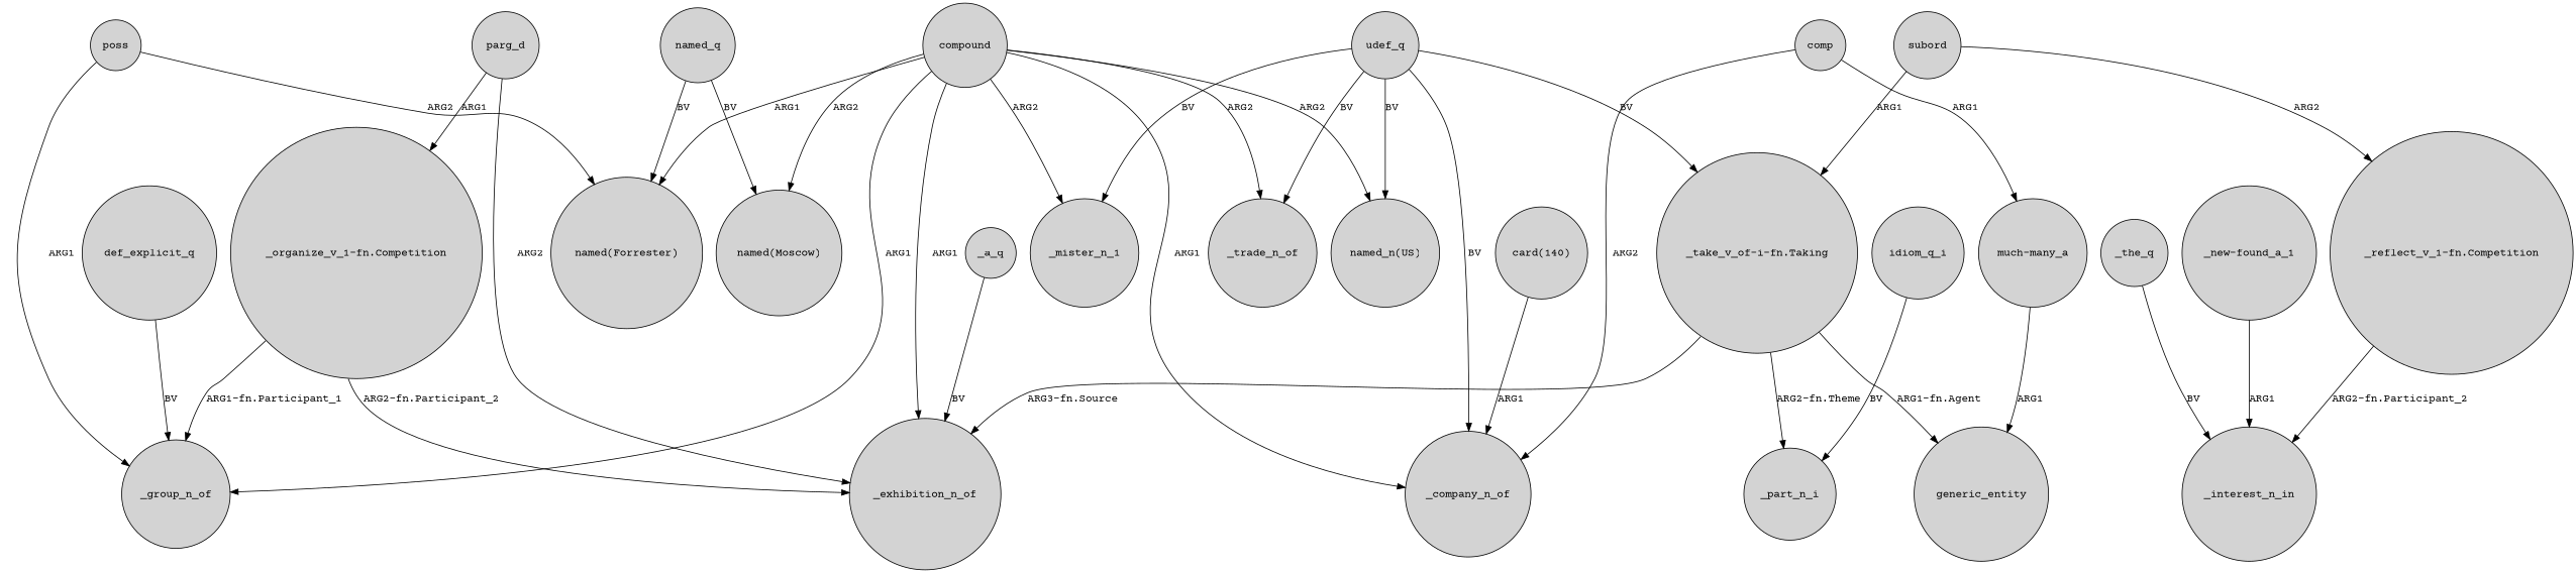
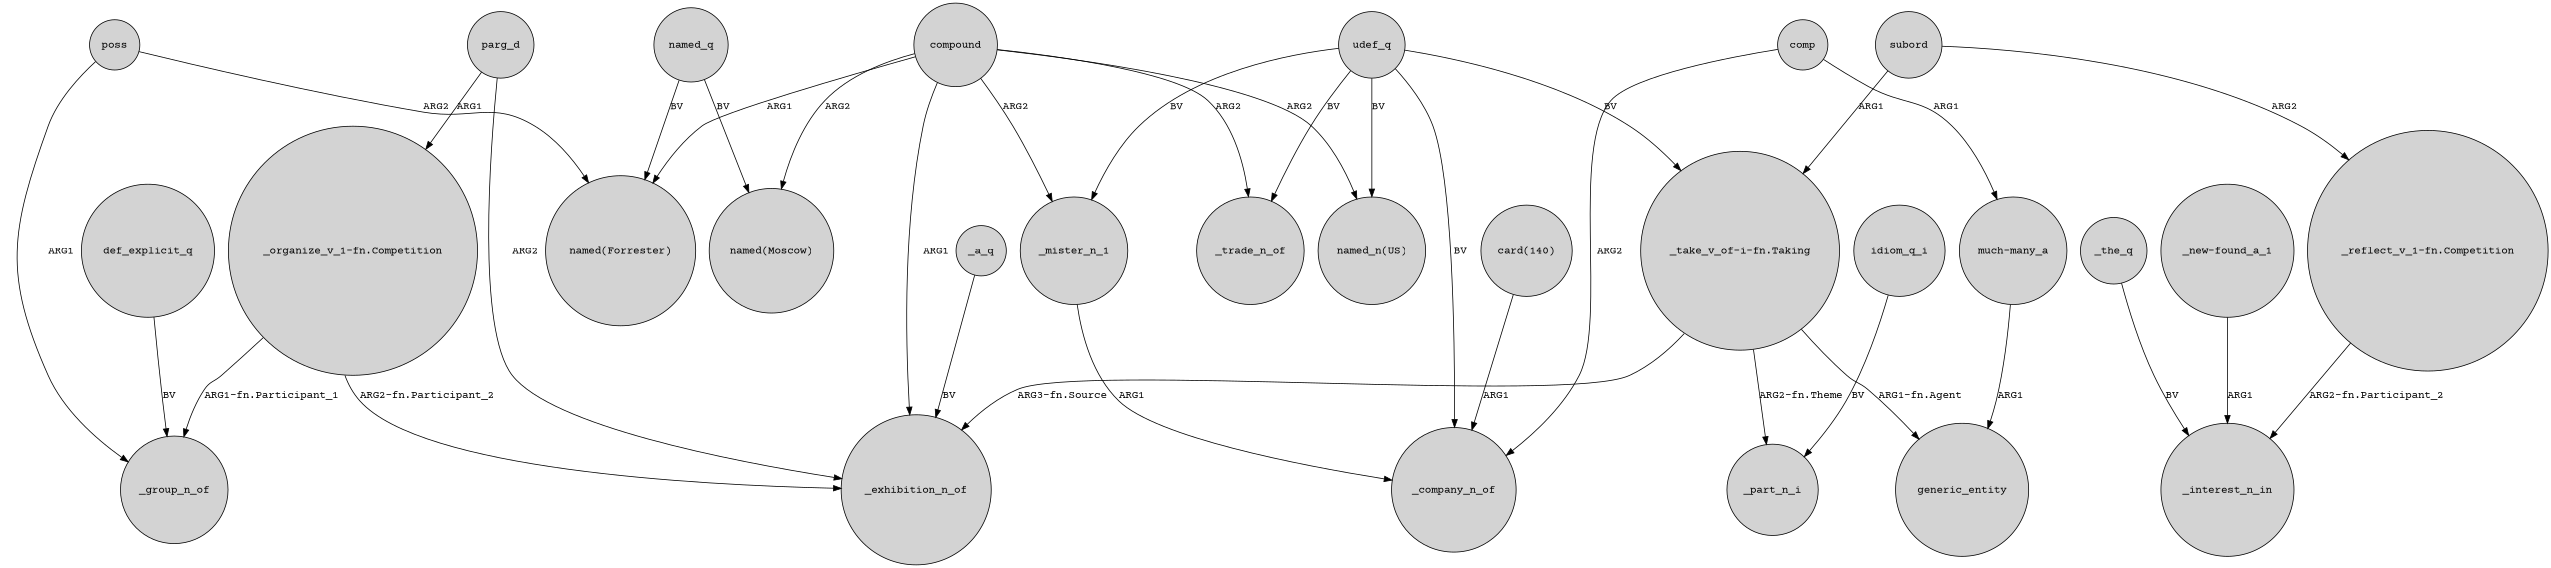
  digraph {
    fontname="Courier Prime"
    node [fontname="Courier Prime" shape=circle style=filled]
    edge [fontname="Courier Prime"]
    "_organize_v_1-fn.Competition"
    _group_n_of
    _exhibition_n_of
    "_take_v_of-i-fn.Taking"
    _part_n_i
    generic_entity
    compound
    _mister_n_1
    _company_n_of
    "named(Forrester)"
    "named(Moscow)"
    _trade_n_of
    "named_n(US)"
    comp
    "much-many_a"
    "_reflect_v_1-fn.Competition"
    _interest_n_in
    "_new-found_a_1"
    udef_q
    idiom_q_i
    _a_q
    "card(140)"
    parg_d
    _the_q
    n25 [label=named_q]
    def_explicit_q
    subord
    poss
    "_organize_v_1-fn.Competition" -> _group_n_of [label="ARG1-fn.Participant_1"]
    "_organize_v_1-fn.Competition" -> _exhibition_n_of [label="ARG2-fn.Participant_2"]
    "_take_v_of-i-fn.Taking" -> _exhibition_n_of [label="ARG3-fn.Source"]
    "_take_v_of-i-fn.Taking" -> _part_n_i [label="ARG2-fn.Theme"]
    "_take_v_of-i-fn.Taking" -> generic_entity [label="ARG1-fn.Agent"]
-   compound -> _group_n_of [label=ARG1]
    compound -> _exhibition_n_of [label=ARG1]
    compound -> _mister_n_1 [label=ARG2]
-   compound -> _company_n_of [label=ARG1]
+   _mister_n_1 -> _company_n_of [label=ARG1]
    compound -> "named(Forrester)" [label=ARG1]
    compound -> "named(Moscow)" [label=ARG2]
    compound -> _trade_n_of [label=ARG2]
    compound -> "named_n(US)" [label=ARG2]
    comp -> _company_n_of [label=ARG2]
    comp -> "much-many_a" [label=ARG1]
    "much-many_a" -> generic_entity [label=ARG1]
    "_reflect_v_1-fn.Competition" -> _interest_n_in [label="ARG2-fn.Participant_2"]
    "_new-found_a_1" -> _interest_n_in [label=ARG1]
    udef_q -> "_take_v_of-i-fn.Taking" [label=BV]
    udef_q -> _mister_n_1 [label=BV]
    udef_q -> _company_n_of [label=BV]
    udef_q -> _trade_n_of [label=BV]
    udef_q -> "named_n(US)" [label=BV]
    idiom_q_i -> _part_n_i [label=BV]
    _a_q -> _exhibition_n_of [label=BV]
    "card(140)" -> _company_n_of [label=ARG1]
    parg_d -> "_organize_v_1-fn.Competition" [label=ARG1]
    parg_d -> _exhibition_n_of [label=ARG2]
    _the_q -> _interest_n_in [label=BV]
    n25 -> "named(Forrester)" [label=BV]
    n25 -> "named(Moscow)" [label=BV]
    def_explicit_q -> _group_n_of [label=BV]
    subord -> "_take_v_of-i-fn.Taking" [label=ARG1]
    subord -> "_reflect_v_1-fn.Competition" [label=ARG2]
    poss -> _group_n_of [label=ARG1]
    poss -> "named(Forrester)" [label=ARG2]
  }
